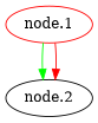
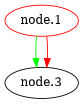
  digraph {
    rankdir=TB
    node [shape=oval]
    "node.1" [color=red]
-   "node.2"
+   "node.2" [label="node.3"]
    "node.1" -> "node.2" [color=green]
    "node.1" -> "node.2" [color=red]
  }
